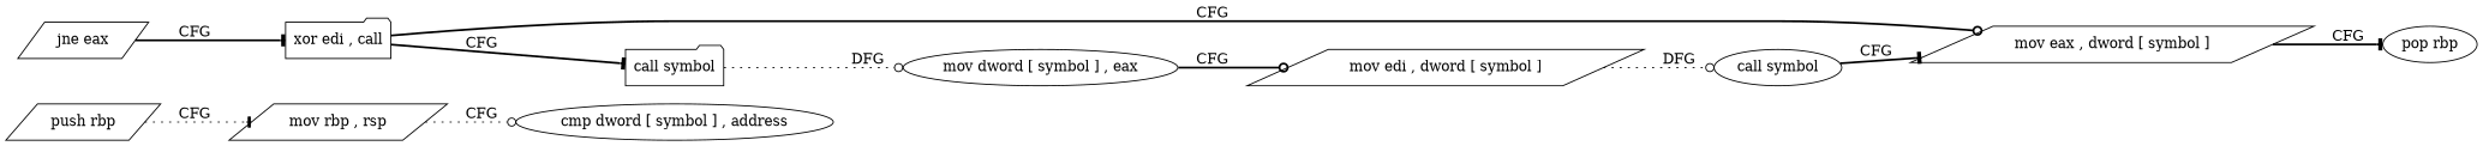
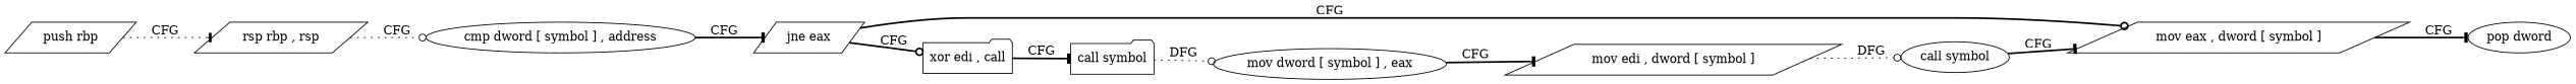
  digraph {
    rankdir=LR
    node [shape=parallelogram]
    edge [arrowhead=odot style=bold]
    n1 [label="push rbp"]
-   n2 [label="mov rbp , rsp"]
+   n2 [label="rsp rbp , rsp"]
    n3 [label="cmp dword [ symbol ] , address" shape=ellipse]
    n4 [label="jne eax"]
    n5 [label="mov eax , dword [ symbol ]"]
    n6 [label="xor edi , call" shape=folder]
-   n7 [label="pop rbp" shape=ellipse]
+   n7 [label="pop dword" shape=ellipse]
    n8 [label="call symbol" shape=folder]
    n9 [label="mov dword [ symbol ] , eax" shape=ellipse]
    n10 [label="mov edi , dword [ symbol ]"]
    n11 [label="call symbol" shape=ellipse]
    n1 -> n2 [arrowhead=tee label=CFG style=dotted]
    n2 -> n3 [label=CFG style=dotted]
-   n6 -> n5 [label=CFG]
-   n4 -> n6 [arrowhead=tee label=CFG]
+   n3 -> n4 [arrowhead=tee label=CFG]
+   n4 -> n5 [label=CFG]
+   n4 -> n6 [label=CFG]
    n5 -> n7 [arrowhead=tee label=CFG]
    n6 -> n8 [arrowhead=tee label=CFG]
    n8 -> n9 [label=DFG style=dotted]
-   n9 -> n10 [label=CFG]
+   n9 -> n10 [arrowhead=tee label=CFG]
    n10 -> n11 [label=DFG style=dotted]
    n11 -> n5 [arrowhead=tee label=CFG]
  }
